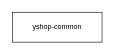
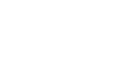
  <mxCell id="0" />
  <mxCell id="1" parent="0" />
- <mxCell id="2" value="yshop-common" style="rounded=0;whiteSpace=wrap;html=1;" vertex="1" parent="1"><mxGeometry x="20" y="20" width="150" height="50" as="geometry" /></mxCell>
